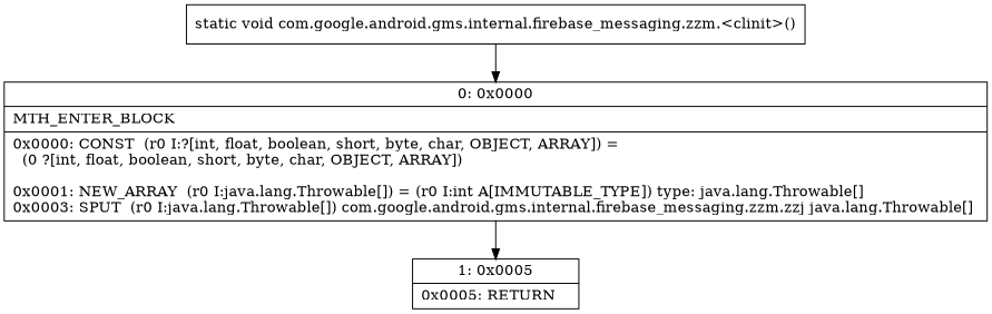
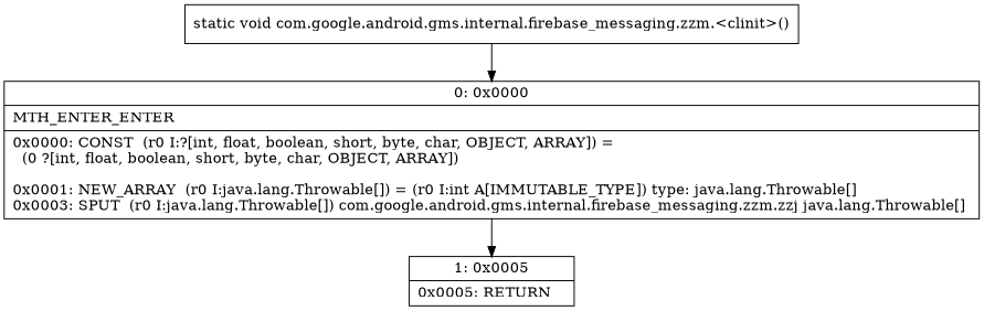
  digraph {
    node [shape=record]
-   n1 [label="{0\:\ 0x0000|MTH_ENTER_BLOCK\l|0x0000: CONST  (r0 I:?[int, float, boolean, short, byte, char, OBJECT, ARRAY]) = \l  (0 ?[int, float, boolean, short, byte, char, OBJECT, ARRAY])\l \l0x0001: NEW_ARRAY  (r0 I:java.lang.Throwable[]) = (r0 I:int A[IMMUTABLE_TYPE]) type: java.lang.Throwable[] \l0x0003: SPUT  (r0 I:java.lang.Throwable[]) com.google.android.gms.internal.firebase_messaging.zzm.zzj java.lang.Throwable[] \l}"]
+   n1 [label="{0\:\ 0x0000|MTH_ENTER_ENTER\l|0x0000: CONST  (r0 I:?[int, float, boolean, short, byte, char, OBJECT, ARRAY]) = \l  (0 ?[int, float, boolean, short, byte, char, OBJECT, ARRAY])\l \l0x0001: NEW_ARRAY  (r0 I:java.lang.Throwable[]) = (r0 I:int A[IMMUTABLE_TYPE]) type: java.lang.Throwable[] \l0x0003: SPUT  (r0 I:java.lang.Throwable[]) com.google.android.gms.internal.firebase_messaging.zzm.zzj java.lang.Throwable[] \l}"]
    n2 [label="{1\:\ 0x0005|0x0005: RETURN   \l}"]
    n3 [label="{static void com.google.android.gms.internal.firebase_messaging.zzm.\<clinit\>() }"]
    n1 -> n2
    n3 -> n1
  }
